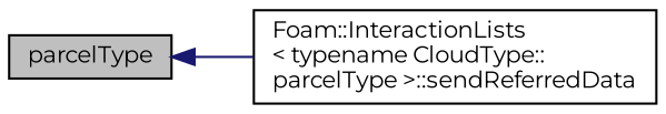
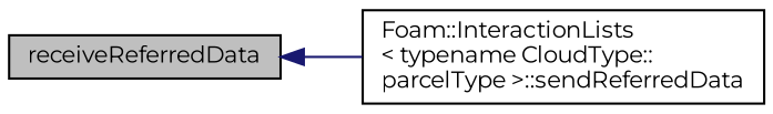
  digraph {
    rankdir=LR
    fontname=Montserrat
    node [color=black fontname=Montserrat fontsize=10 shape=record]
-   n1 [fillcolor=grey75 fontcolor=black height=0.2 label=parcelType style=filled width=0.4]
+   n1 [fillcolor=grey75 fontcolor=black height=0.2 label=receiveReferredData style=filled width=0.4]
    n2 [height=0.2 label="Foam::InteractionLists\l\< typename CloudType::\lparcelType \>::sendReferredData" width=0.4]
    n1 -> n2 [color=midnightblue dir=back fontname=Montserrat fontsize=10 labelfontname=FreeSans labelfontsize=10 style=solid]
  }
